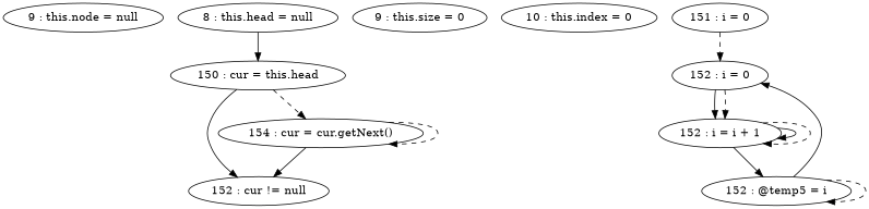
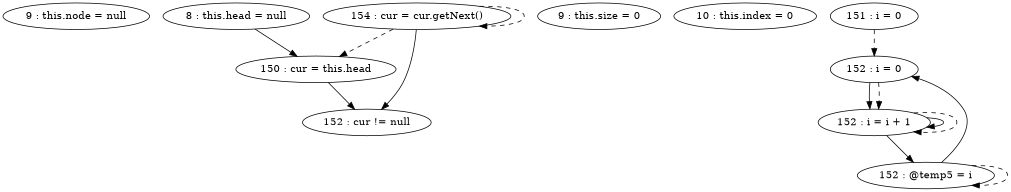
  digraph {
    n1 [label="9 : this.node = null"]
    "8 : this.head = null"
    "150 : cur = this.head"
    "152 : cur != null"
    "154 : cur = cur.getNext()"
    "9 : this.size = 0"
    "10 : this.index = 0"
    "151 : i = 0"
    "152 : i = 0"
    "152 : i = i + 1"
    "152 : @temp5 = i"
    "8 : this.head = null" -> "150 : cur = this.head"
    "150 : cur = this.head" -> "152 : cur != null"
-   "150 : cur = this.head" -> "154 : cur = cur.getNext()" [style=dashed]
+   "154 : cur = cur.getNext()" -> "150 : cur = this.head" [style=dashed]
    "154 : cur = cur.getNext()" -> "152 : cur != null"
    "154 : cur = cur.getNext()" -> "154 : cur = cur.getNext()" [style=dashed]
    "151 : i = 0" -> "152 : i = 0" [style=dashed]
    "152 : i = 0" -> "152 : i = i + 1"
    "152 : i = 0" -> "152 : i = i + 1" [style=dashed]
    "152 : i = i + 1" -> "152 : i = i + 1"
    "152 : i = i + 1" -> "152 : i = i + 1" [style=dashed]
    "152 : i = i + 1" -> "152 : @temp5 = i"
    "152 : @temp5 = i" -> "152 : i = 0"
    "152 : @temp5 = i" -> "152 : @temp5 = i" [style=dashed]
  }
